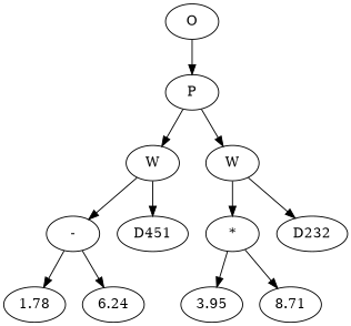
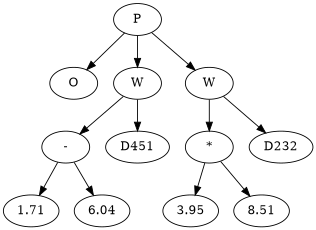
  digraph {
    n1 [label=O]
    n2 [label=P]
    n3 [label=W]
    n4 [label=W]
    n5 [label="-"]
    n6 [label=D451]
    n7 [label="*"]
    n8 [label=D232]
-   n9 [label=1.78]
-   n10 [label=6.24]
+   n9 [label=1.71]
+   n10 [label=6.04]
    n11 [label=3.95]
-   n12 [label=8.71]
-   n1 -> n2
+   n12 [label=8.51]
+   n2 -> n1
    n2 -> n3
    n2 -> n4
    n3 -> n5
    n3 -> n6
    n4 -> n7
    n4 -> n8
    n5 -> n9
    n5 -> n10
    n7 -> n11
    n7 -> n12
  }
